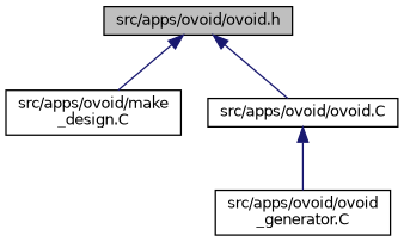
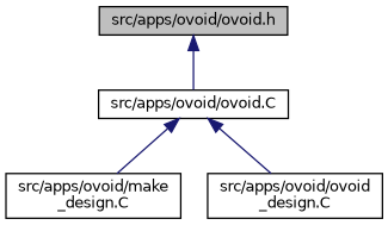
  digraph {
    node [color=black fillcolor=white fontname=Helvetica fontsize=10 shape=record style=filled]
    edge [color=midnightblue dir=back fontname=Helvetica fontsize=10 labelfontname=Helvetica labelfontsize=10 style=solid]
    n1 [fillcolor=grey75 fontcolor=black height=0.2 label="src/apps/ovoid/ovoid.h" width=0.4]
    n2 [height=0.2 label="src/apps/ovoid/make\l_design.C" width=0.4]
    n3 [height=0.2 label="src/apps/ovoid/ovoid.C" width=0.4]
-   n4 [height=0.2 label="src/apps/ovoid/ovoid\l_generator.C" width=0.4]
-   n1 -> n2
+   n4 [height=0.2 label="src/apps/ovoid/ovoid\l_design.C" width=0.4]
+   n3 -> n2
    n1 -> n3
    n3 -> n4
  }
